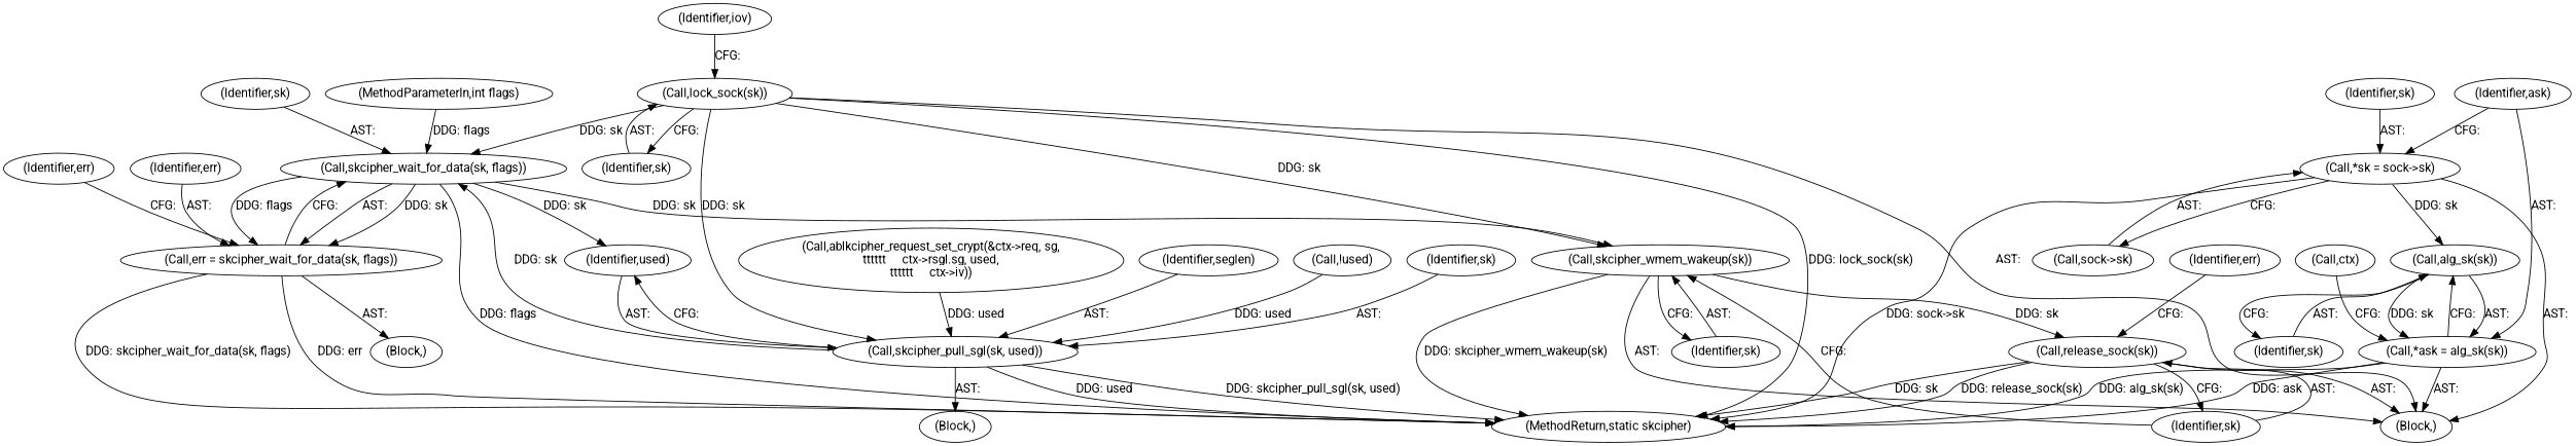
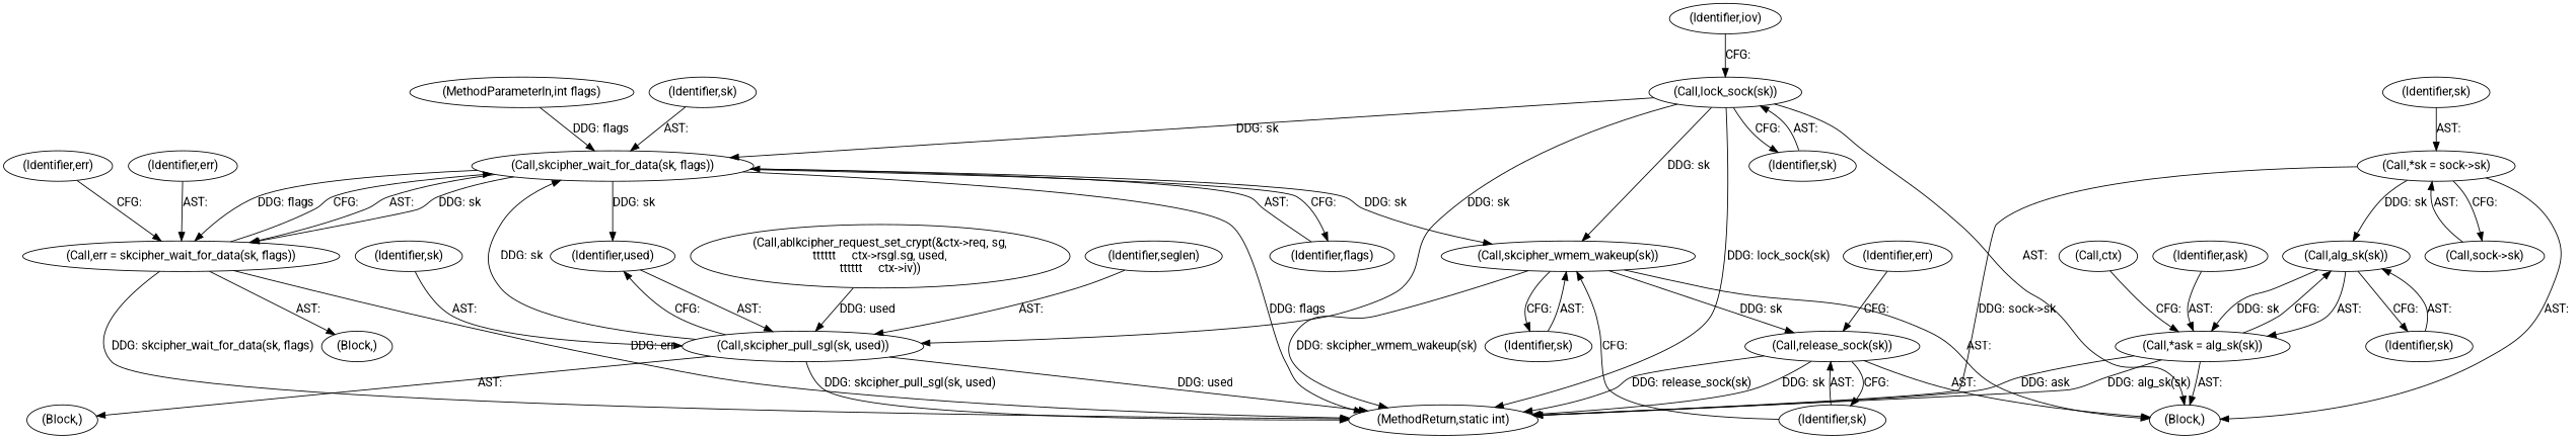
  digraph {
    fontname=Roboto
    node [fontname=Roboto]
    edge [fontname=Roboto]
    n1 [label="(Call,alg_sk(sk))"]
    n2 [label="(Call,*ask = alg_sk(sk))"]
    n3 [label="(Identifier,sk)"]
-   n4 [label="(MethodReturn,static skcipher)"]
+   n4 [label="(MethodReturn,static int)"]
    n5 [label="(Block,)"]
    n6 [label="(Call,lock_sock(sk))"]
    n7 [label="(Call,skcipher_wait_for_data(sk, flags))"]
    n8 [label="(Call,skcipher_pull_sgl(sk, used))"]
    n9 [label="(Call,skcipher_wmem_wakeup(sk))"]
    n10 [label="(Identifier,sk)"]
    n11 [label="(Call,*sk = sock->sk)"]
    n12 [label="(Call,sock->sk)"]
    n13 [label="(Call,err = skcipher_wait_for_data(sk, flags))"]
+   n14 [label="(Identifier,flags)"]
    n15 [label="(Identifier,used)"]
    n16 [label="(Block,)"]
    n17 [label="(Call,release_sock(sk))"]
    n18 [label="(Identifier,sk)"]
    n19 [label="(Block,)"]
    n20 [label="(Identifier,sk)"]
    n21 [label="(Identifier,err)"]
    n22 [label="(Identifier,sk)"]
    n23 [label="(Identifier,ask)"]
    n24 [label="(Call,ctx)"]
    n25 [label="(Identifier,sk)"]
    n26 [label="(Identifier,iov)"]
    n27 [label="(MethodParameterIn,int flags)"]
    n28 [label="(Identifier,err)"]
    n29 [label="(Call,ablkcipher_request_set_crypt(&ctx->req, sg,\n\t\t\t\t\t\t     ctx->rsgl.sg, used,\n\t\t\t\t\t\t     ctx->iv))"]
    n30 [label="(Identifier,err)"]
    n31 [label="(Identifier,sk)"]
    n32 [label="(Identifier,seglen)"]
-   n33 [label="(Call,!used)"]
    n1 -> n2 [label="AST: "]
    n1 -> n2 [label="DDG: sk"]
    n1 -> n3 [label="CFG: "]
    n2 -> n1 [label="CFG: "]
    n2 -> n4 [label="DDG: ask"]
    n2 -> n4 [label="DDG: alg_sk(sk)"]
    n2 -> n5 [label="AST: "]
    n3 -> n1 [label="AST: "]
    n6 -> n4 [label="DDG: lock_sock(sk)"]
    n6 -> n5 [label="AST: "]
    n6 -> n7 [label="DDG: sk"]
    n6 -> n8 [label="DDG: sk"]
    n6 -> n9 [label="DDG: sk"]
    n6 -> n10 [label="CFG: "]
    n7 -> n4 [label="DDG: flags"]
    n7 -> n9 [label="DDG: sk"]
    n7 -> n13 [label="AST: "]
    n7 -> n13 [label="DDG: sk"]
    n7 -> n13 [label="DDG: flags"]
+   n7 -> n14 [label="CFG: "]
    n7 -> n15 [label="DDG: sk"]
    n8 -> n4 [label="DDG: skcipher_pull_sgl(sk, used)"]
    n8 -> n4 [label="DDG: used"]
    n8 -> n7 [label="DDG: sk"]
    n8 -> n15 [label="CFG: "]
    n8 -> n16 [label="AST: "]
    n9 -> n4 [label="DDG: skcipher_wmem_wakeup(sk)"]
    n9 -> n5 [label="AST: "]
    n9 -> n17 [label="DDG: sk"]
    n9 -> n18 [label="CFG: "]
    n10 -> n6 [label="AST: "]
    n11 -> n1 [label="DDG: sk"]
    n11 -> n4 [label="DDG: sock->sk"]
    n11 -> n5 [label="AST: "]
    n11 -> n12 [label="CFG: "]
    n12 -> n11 [label="AST: "]
    n13 -> n4 [label="DDG: skcipher_wait_for_data(sk, flags)"]
    n13 -> n4 [label="DDG: err"]
    n13 -> n7 [label="CFG: "]
    n13 -> n19 [label="AST: "]
+   n14 -> n7 [label="AST: "]
    n15 -> n8 [label="AST: "]
    n17 -> n4 [label="DDG: release_sock(sk)"]
    n17 -> n4 [label="DDG: sk"]
    n17 -> n5 [label="AST: "]
    n17 -> n20 [label="CFG: "]
    n18 -> n9 [label="AST: "]
    n20 -> n9 [label="CFG: "]
    n20 -> n17 [label="AST: "]
    n21 -> n13 [label="CFG: "]
    n22 -> n7 [label="AST: "]
    n23 -> n2 [label="AST: "]
-   n23 -> n11 [label="CFG: "]
    n24 -> n2 [label="CFG: "]
    n25 -> n8 [label="AST: "]
    n26 -> n6 [label="CFG: "]
    n27 -> n7 [label="DDG: flags"]
    n28 -> n13 [label="AST: "]
    n29 -> n8 [label="DDG: used"]
    n30 -> n17 [label="CFG: "]
    n31 -> n11 [label="AST: "]
    n32 -> n8 [label="AST: "]
-   n33 -> n8 [label="DDG: used"]
  }
